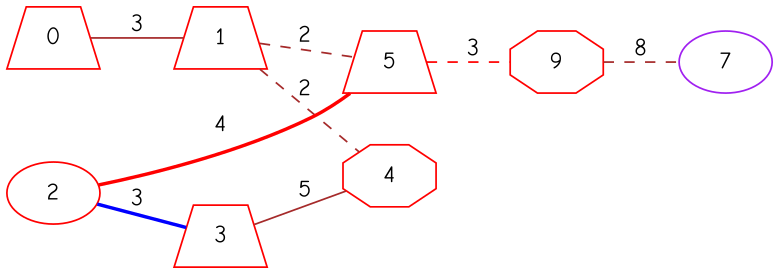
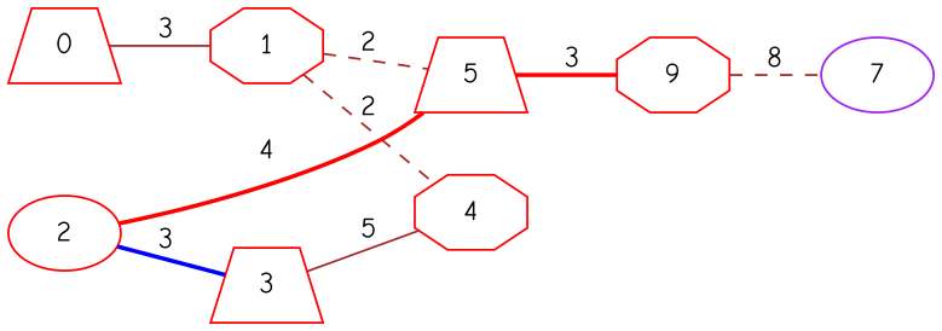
  graph {
    fontname="Comic Neue"
    rankdir=LR
    node [color=red fontname="Comic Neue" shape=octagon weight=1]
    edge [color=brown fontname="Comic Neue" style=dashed]
-   1 [shape=trapezium]
+   1
    0 [shape=trapezium]
    5 [shape=trapezium]
    4
    2 [shape=ellipse]
    3 [shape=trapezium]
    n7 [label=9]
    7 [color=purple shape=ellipse weight=4]
    1 -- 5 [label=2]
    1 -- 4 [label=2]
    0 -- 1 [label=3 style=solid]
-   5 -- n7 [color=red label=3]
+   5 -- n7 [color=red label=3 style=bold]
    2 -- 5 [color=red label=4 style=bold]
    2 -- 3 [color=blue label=3 style=bold]
    3 -- 4 [label=5 style=solid]
    n7 -- 7 [label=8]
  }
